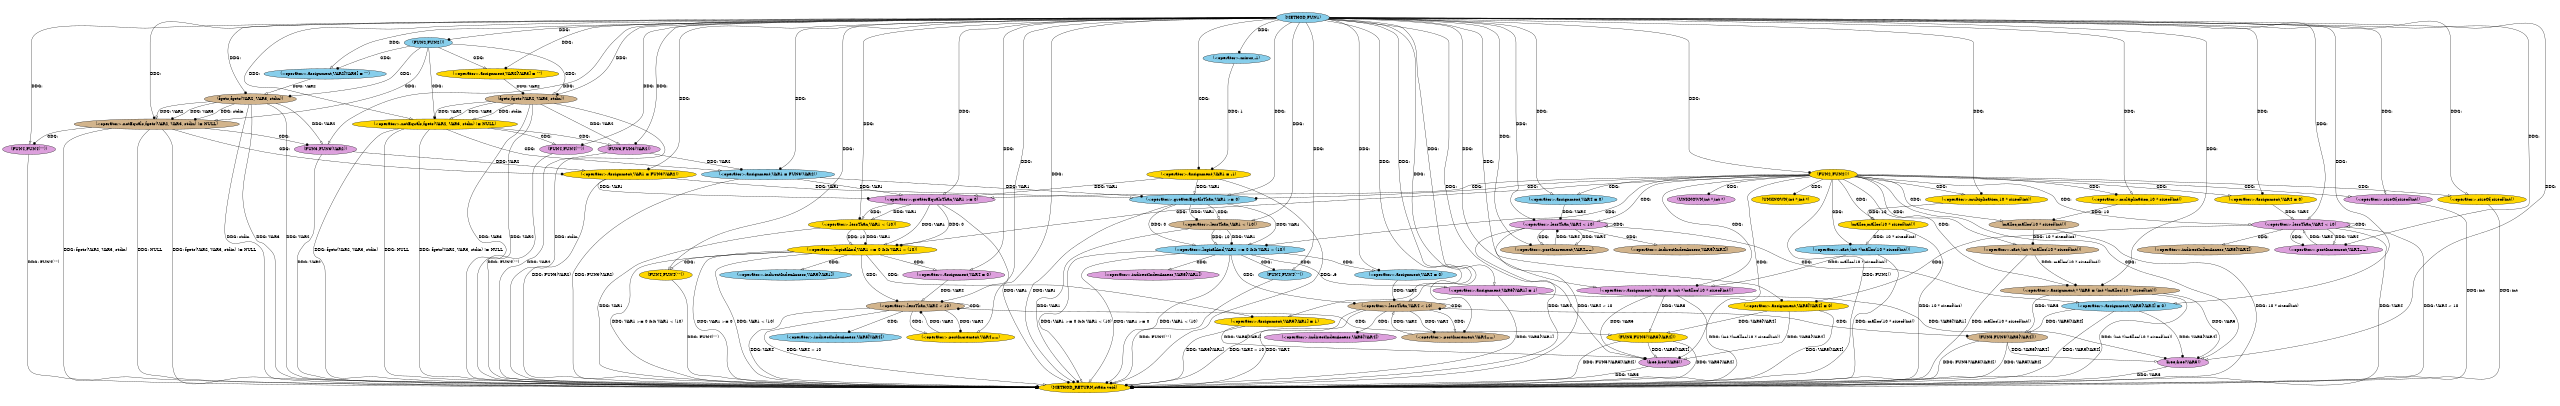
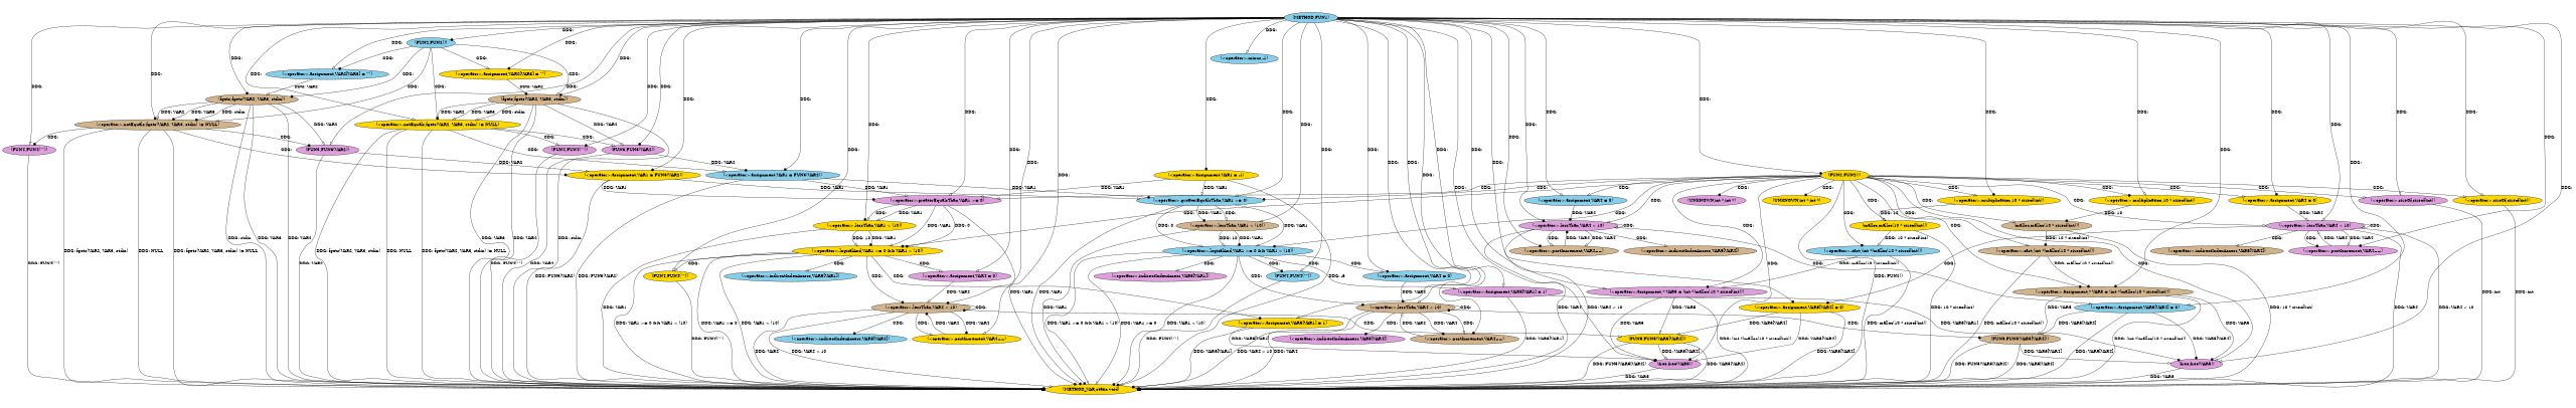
  digraph {
    node [fillcolor=gold style=filled]
    edge [arrowhead=onormal]
    n1 [fillcolor=skyblue label="(METHOD,FUN1)"]
    n2 [label="(<operator>.assignment,VAR1 = -1)"]
    n3 [fillcolor=skyblue label="(<operator>.minus,-1)"]
    n4 [fillcolor=skyblue label="(FUN2,FUN2())"]
    n5 [fillcolor=skyblue label="(<operator>.assignment,VAR2[VAR3] = \"\")"]
    n6 [fillcolor=tan label="(<operator>.notEquals,fgets(VAR2, VAR3, stdin) != NULL)"]
    n7 [fillcolor=tan label="(fgets,fgets(VAR2, VAR3, stdin))"]
    n8 [label="(<operator>.assignment,VAR1 = FUN3(VAR2))"]
    n9 [fillcolor=plum label="(FUN3,FUN3(VAR2))"]
    n10 [fillcolor=plum label="(FUN4,FUN4(\"\"))"]
    n11 [label="(<operator>.assignment,VAR2[VAR3] = \"\")"]
    n12 [label="(<operator>.notEquals,fgets(VAR2, VAR3, stdin) != NULL)"]
    n13 [fillcolor=tan label="(fgets,fgets(VAR2, VAR3, stdin))"]
    n14 [fillcolor=skyblue label="(<operator>.assignment,VAR1 = FUN3(VAR2))"]
    n15 [fillcolor=plum label="(FUN3,FUN3(VAR2))"]
    n16 [fillcolor=plum label="(FUN4,FUN4(\"\"))"]
    n17 [label="(FUN2,FUN2())"]
    n18 [fillcolor=plum label="(<operator>.assignment,* VAR5 = (int *)malloc(10 * sizeof(int)))"]
    n19 [label="(<operator>.multiplication,10 * sizeof(int))"]
    n20 [fillcolor=plum label="(<operator>.sizeOf,sizeof(int))"]
    n21 [label="(<operator>.assignment,VAR4 = 0)"]
    n22 [fillcolor=plum label="(<operator>.lessThan,VAR4 < 10)"]
    n23 [fillcolor=plum label="(<operator>.postIncrement,VAR4++)"]
    n24 [label="(<operator>.assignment,VAR5[VAR4] = 0)"]
    n25 [fillcolor=plum label="(<operator>.greaterEqualsThan,VAR1 >= 0)"]
    n26 [label="(<operator>.lessThan,VAR1 < (10))"]
    n27 [label="(<operator>.assignment,VAR5[VAR1] = 1)"]
    n28 [fillcolor=plum label="(<operator>.assignment,VAR4 = 0)"]
    n29 [fillcolor=tan label="(<operator>.lessThan,VAR4 < 10)"]
    n30 [label="(<operator>.postIncrement,VAR4++)"]
    n31 [label="(FUN4,FUN4(\"\"))"]
    n32 [fillcolor=plum label="(free,free(VAR5))"]
    n33 [fillcolor=tan label="(<operator>.assignment,* VAR5 = (int *)malloc(10 * sizeof(int)))"]
    n34 [label="(<operator>.multiplication,10 * sizeof(int))"]
    n35 [label="(<operator>.sizeOf,sizeof(int))"]
    n36 [fillcolor=skyblue label="(<operator>.assignment,VAR4 = 0)"]
    n37 [fillcolor=plum label="(<operator>.lessThan,VAR4 < 10)"]
    n38 [fillcolor=tan label="(<operator>.postIncrement,VAR4++)"]
    n39 [fillcolor=skyblue label="(<operator>.assignment,VAR5[VAR4] = 0)"]
    n40 [fillcolor=skyblue label="(<operator>.greaterEqualsThan,VAR1 >= 0)"]
    n41 [fillcolor=tan label="(<operator>.lessThan,VAR1 < (10))"]
    n42 [fillcolor=plum label="(<operator>.assignment,VAR5[VAR1] = 1)"]
    n43 [fillcolor=skyblue label="(<operator>.assignment,VAR4 = 0)"]
    n44 [fillcolor=tan label="(<operator>.lessThan,VAR4 < 10)"]
    n45 [fillcolor=tan label="(<operator>.postIncrement,VAR4++)"]
    n46 [fillcolor=skyblue label="(FUN4,FUN4(\"\"))"]
    n47 [fillcolor=plum label="(free,free(VAR5))"]
-   n48 [label="(METHOD_RETURN,static void)"]
+   n48 [label="(METHOD_VAR,static void)"]
    n49 [fillcolor=skyblue label="(<operator>.cast,(int *)malloc(10 * sizeof(int)))"]
    n50 [label="(malloc,malloc(10 * sizeof(int)))"]
    n51 [label="(<operator>.logicalAnd,VAR1 >= 0 && VAR1 < (10))"]
    n52 [fillcolor=tan label="(<operator>.cast,(int *)malloc(10 * sizeof(int)))"]
    n53 [fillcolor=tan label="(malloc,malloc(10 * sizeof(int)))"]
    n54 [fillcolor=skyblue label="(<operator>.logicalAnd,VAR1 >= 0 && VAR1 < (10))"]
    n55 [fillcolor=plum label="(UNKNOWN,int *,int *)"]
    n56 [label="(UNKNOWN,int *,int *)"]
    n57 [label="(FUN5,FUN5(VAR5[VAR4]))"]
    n58 [fillcolor=tan label="(<operator>.indirectIndexAccess,VAR5[VAR4])"]
    n59 [fillcolor=skyblue label="(<operator>.indirectIndexAccess,VAR5[VAR4])"]
    n60 [fillcolor=tan label="(FUN5,FUN5(VAR5[VAR4]))"]
    n61 [fillcolor=tan label="(<operator>.indirectIndexAccess,VAR5[VAR4])"]
    n62 [fillcolor=plum label="(<operator>.indirectIndexAccess,VAR5[VAR4])"]
    n63 [fillcolor=skyblue label="(<operator>.indirectIndexAccess,VAR5[VAR1])"]
    n64 [fillcolor=plum label="(<operator>.indirectIndexAccess,VAR5[VAR1])"]
    n1 -> n2 [arrowhead=dot label="CDG: "]
-   n1 -> n3 [arrowhead=dot label="DDG: "]
+   n1 -> n3 [label="DDG: "]
    n1 -> n4 [arrowhead=dot label="DDG: "]
    n1 -> n5 [label="DDG: "]
    n1 -> n6 [arrowhead=dot label="DDG: "]
    n1 -> n7 [arrowhead=dot label="DDG: "]
    n1 -> n8 [arrowhead=dot label="DDG: "]
    n1 -> n9 [label="DDG: "]
    n1 -> n10 [label="DDG: "]
    n1 -> n11 [arrowhead=dot label="DDG: "]
    n1 -> n12 [label="DDG: "]
    n1 -> n13 [arrowhead=dot label="DDG: "]
    n1 -> n14 [arrowhead=dot label="DDG: "]
    n1 -> n15 [arrowhead=dot label="DDG: "]
    n1 -> n16 [arrowhead=dot label="DDG: "]
    n1 -> n17 [arrowhead=dot label="DDG: "]
    n1 -> n18 [label="DDG: "]
    n1 -> n19 [arrowhead=dot label="DDG: "]
    n1 -> n20 [label="DDG: "]
    n1 -> n21 [arrowhead=dot label="DDG: "]
    n1 -> n22 [label="DDG: "]
    n1 -> n23 [arrowhead=dot label="DDG: "]
    n1 -> n24 [arrowhead=dot label="DDG: "]
    n1 -> n25 [label="DDG: "]
    n1 -> n26 [arrowhead=dot label="DDG: "]
    n1 -> n27 [label="DDG: "]
    n1 -> n28 [label="DDG: "]
    n1 -> n29 [arrowhead=dot label="DDG: "]
    n1 -> n30 [label="DDG: "]
    n1 -> n31 [label="DDG: "]
    n1 -> n32 [arrowhead=dot label="DDG: "]
    n1 -> n33 [arrowhead=dot label="DDG: "]
    n1 -> n34 [label="DDG: "]
    n1 -> n35 [label="DDG: "]
    n1 -> n36 [label="DDG: "]
    n1 -> n37 [arrowhead=dot label="DDG: "]
    n1 -> n38 [arrowhead=dot label="DDG: "]
    n1 -> n39 [label="DDG: "]
    n1 -> n40 [label="DDG: "]
    n1 -> n41 [label="DDG: "]
    n1 -> n42 [label="DDG: "]
    n1 -> n43 [arrowhead=dot label="DDG: "]
    n1 -> n44 [label="DDG: "]
    n1 -> n45 [arrowhead=dot label="DDG: "]
    n1 -> n46 [label="DDG: "]
    n1 -> n47 [label="DDG: "]
    n2 -> n25 [label="DDG: VAR1"]
    n2 -> n40 [label="DDG: VAR1"]
    n2 -> n48 [label="DDG: -6"]
-   n3 -> n2 [arrowhead=dot label="DDG: 1"]
    n4 -> n5 [arrowhead=dot label="CDG: "]
    n4 -> n6 [label="CDG: "]
    n4 -> n7 [arrowhead=dot label="CDG: "]
    n4 -> n11 [label="CDG: "]
    n4 -> n12 [label="CDG: "]
    n4 -> n13 [label="CDG: "]
    n5 -> n7 [label="DDG: VAR2"]
    n6 -> n8 [arrowhead=dot label="CDG: "]
    n6 -> n9 [arrowhead=dot label="CDG: "]
    n6 -> n10 [arrowhead=dot label="CDG: "]
    n6 -> n48 [label="DDG: fgets(VAR2, VAR3, stdin)"]
    n6 -> n48 [arrowhead=dot label="DDG: NULL"]
    n6 -> n48 [arrowhead=dot label="DDG: fgets(VAR2, VAR3, stdin) != NULL"]
    n7 -> n6 [label="DDG: VAR2"]
    n7 -> n6 [arrowhead=dot label="DDG: VAR3"]
    n7 -> n6 [arrowhead=dot label="DDG: stdin"]
    n7 -> n9 [label="DDG: VAR2"]
    n7 -> n48 [label="DDG: VAR2"]
    n7 -> n48 [arrowhead=dot label="DDG: stdin"]
    n7 -> n48 [label="DDG: VAR3"]
    n8 -> n25 [arrowhead=dot label="DDG: VAR1"]
    n8 -> n40 [label="DDG: VAR1"]
    n8 -> n48 [label="DDG: FUN3(VAR2)"]
    n9 -> n8 [label="DDG: VAR2"]
    n9 -> n48 [label="DDG: VAR2"]
    n10 -> n48 [label="DDG: FUN4(\"\")"]
    n11 -> n13 [arrowhead=dot label="DDG: VAR2"]
    n12 -> n14 [label="CDG: "]
    n12 -> n15 [label="CDG: "]
    n12 -> n16 [label="CDG: "]
    n12 -> n48 [label="DDG: fgets(VAR2, VAR3, stdin) != NULL"]
    n12 -> n48 [label="DDG: fgets(VAR2, VAR3, stdin)"]
    n12 -> n48 [arrowhead=dot label="DDG: NULL"]
    n13 -> n12 [arrowhead=dot label="DDG: VAR2"]
    n13 -> n12 [label="DDG: VAR3"]
    n13 -> n12 [label="DDG: stdin"]
    n13 -> n15 [label="DDG: VAR2"]
    n13 -> n48 [label="DDG: VAR3"]
    n13 -> n48 [arrowhead=dot label="DDG: VAR2"]
    n13 -> n48 [arrowhead=dot label="DDG: stdin"]
    n14 -> n25 [label="DDG: VAR1"]
    n14 -> n40 [arrowhead=dot label="DDG: VAR1"]
    n14 -> n48 [arrowhead=dot label="DDG: FUN3(VAR2)"]
    n15 -> n14 [arrowhead=dot label="DDG: VAR2"]
    n15 -> n48 [label="DDG: VAR2"]
    n16 -> n48 [arrowhead=dot label="DDG: FUN4(\"\")"]
    n17 -> n18 [arrowhead=dot label="CDG: "]
    n17 -> n19 [label="CDG: "]
    n17 -> n20 [label="CDG: "]
    n17 -> n21 [label="CDG: "]
    n17 -> n22 [label="CDG: "]
    n17 -> n25 [label="CDG: "]
    n17 -> n32 [arrowhead=dot label="CDG: "]
    n17 -> n33 [arrowhead=dot label="CDG: "]
    n17 -> n34 [arrowhead=dot label="CDG: "]
    n17 -> n35 [label="CDG: "]
    n17 -> n36 [label="CDG: "]
    n17 -> n37 [label="CDG: "]
    n17 -> n40 [arrowhead=dot label="CDG: "]
    n17 -> n47 [label="CDG: "]
    n17 -> n48 [arrowhead=dot label="DDG: FUN2()"]
    n17 -> n49 [arrowhead=dot label="CDG: "]
    n17 -> n50 [label="CDG: "]
    n17 -> n51 [arrowhead=dot label="CDG: "]
    n17 -> n52 [label="CDG: "]
    n17 -> n53 [label="CDG: "]
    n17 -> n54 [arrowhead=dot label="CDG: "]
    n17 -> n55 [arrowhead=dot label="CDG: "]
    n17 -> n56 [arrowhead=dot label="CDG: "]
    n18 -> n32 [arrowhead=dot label="DDG: VAR5"]
    n18 -> n48 [arrowhead=dot label="DDG: (int *)malloc(10 * sizeof(int))"]
    n18 -> n57 [label="DDG: VAR5"]
    n19 -> n50 [label="DDG: 10"]
    n20 -> n48 [label="DDG: int"]
    n21 -> n22 [label="DDG: VAR4"]
    n22 -> n22 [label="CDG: "]
    n22 -> n23 [label="DDG: VAR4"]
    n22 -> n23 [arrowhead=dot label="CDG: "]
    n22 -> n24 [arrowhead=dot label="CDG: "]
    n22 -> n48 [label="DDG: VAR4 < 10"]
    n22 -> n48 [label="DDG: VAR4"]
    n22 -> n58 [label="CDG: "]
    n23 -> n22 [label="DDG: VAR4"]
    n24 -> n32 [label="DDG: VAR5[VAR4]"]
    n24 -> n48 [arrowhead=dot label="DDG: VAR5[VAR4]"]
    n24 -> n57 [label="DDG: VAR5[VAR4]"]
    n25 -> n26 [label="DDG: VAR1"]
    n25 -> n26 [label="CDG: "]
    n25 -> n48 [arrowhead=dot label="DDG: VAR1"]
    n25 -> n51 [label="DDG: VAR1"]
    n25 -> n51 [arrowhead=dot label="DDG: 0"]
    n26 -> n48 [arrowhead=dot label="DDG: VAR1"]
    n26 -> n51 [arrowhead=dot label="DDG: VAR1"]
    n26 -> n51 [label="DDG: 10"]
    n27 -> n32 [label="DDG: VAR5[VAR1]"]
    n27 -> n48 [label="DDG: VAR5[VAR1]"]
    n28 -> n29 [label="DDG: VAR4"]
    n29 -> n29 [arrowhead=dot label="CDG: "]
    n29 -> n30 [arrowhead=dot label="DDG: VAR4"]
    n29 -> n30 [label="CDG: "]
    n29 -> n48 [label="DDG: VAR4"]
    n29 -> n48 [label="DDG: VAR4 < 10"]
    n29 -> n57 [label="CDG: "]
    n29 -> n59 [arrowhead=dot label="CDG: "]
    n30 -> n29 [arrowhead=dot label="DDG: VAR4"]
    n31 -> n48 [arrowhead=dot label="DDG: FUN4(\"\")"]
    n32 -> n48 [label="DDG: VAR5"]
    n33 -> n47 [arrowhead=dot label="DDG: VAR5"]
    n33 -> n48 [arrowhead=dot label="DDG: (int *)malloc(10 * sizeof(int))"]
    n33 -> n60 [label="DDG: VAR5"]
    n34 -> n53 [arrowhead=dot label="DDG: 10"]
    n35 -> n48 [label="DDG: int"]
    n36 -> n37 [arrowhead=dot label="DDG: VAR4"]
    n37 -> n37 [label="CDG: "]
    n37 -> n38 [label="DDG: VAR4"]
    n37 -> n38 [label="CDG: "]
    n37 -> n39 [label="CDG: "]
    n37 -> n48 [label="DDG: VAR4"]
    n37 -> n48 [label="DDG: VAR4 < 10"]
    n37 -> n61 [label="CDG: "]
    n38 -> n37 [arrowhead=dot label="DDG: VAR4"]
    n39 -> n47 [arrowhead=dot label="DDG: VAR5[VAR4]"]
    n39 -> n48 [label="DDG: VAR5[VAR4]"]
    n39 -> n60 [label="DDG: VAR5[VAR4]"]
    n40 -> n41 [arrowhead=dot label="DDG: VAR1"]
    n40 -> n41 [label="CDG: "]
    n40 -> n48 [arrowhead=dot label="DDG: VAR1"]
    n40 -> n54 [label="DDG: VAR1"]
    n40 -> n54 [label="DDG: 0"]
    n41 -> n48 [arrowhead=dot label="DDG: VAR1"]
    n41 -> n54 [arrowhead=dot label="DDG: VAR1"]
    n41 -> n54 [label="DDG: 10"]
    n42 -> n47 [arrowhead=dot label="DDG: VAR5[VAR1]"]
    n42 -> n48 [label="DDG: VAR5[VAR1]"]
    n43 -> n44 [arrowhead=dot label="DDG: VAR4"]
    n44 -> n44 [arrowhead=dot label="CDG: "]
    n44 -> n45 [arrowhead=dot label="DDG: VAR4"]
    n44 -> n45 [label="CDG: "]
    n44 -> n48 [label="DDG: VAR4"]
    n44 -> n48 [arrowhead=dot label="DDG: VAR4 < 10"]
    n44 -> n60 [arrowhead=dot label="CDG: "]
    n44 -> n62 [arrowhead=dot label="CDG: "]
    n45 -> n44 [label="DDG: VAR4"]
    n46 -> n48 [arrowhead=dot label="DDG: FUN4(\"\")"]
    n47 -> n48 [arrowhead=dot label="DDG: VAR5"]
    n49 -> n18 [label="DDG: malloc(10 * sizeof(int))"]
    n49 -> n48 [label="DDG: malloc(10 * sizeof(int))"]
    n50 -> n48 [arrowhead=dot label="DDG: 10 * sizeof(int)"]
    n50 -> n49 [label="DDG: 10 * sizeof(int)"]
    n51 -> n27 [arrowhead=dot label="CDG: "]
    n51 -> n28 [label="CDG: "]
    n51 -> n29 [arrowhead=dot label="CDG: "]
    n51 -> n31 [label="CDG: "]
    n51 -> n48 [arrowhead=dot label="DDG: VAR1 >= 0 && VAR1 < (10)"]
    n51 -> n48 [arrowhead=dot label="DDG: VAR1 >= 0"]
    n51 -> n48 [label="DDG: VAR1 < (10)"]
    n51 -> n63 [label="CDG: "]
    n52 -> n33 [arrowhead=dot label="DDG: malloc(10 * sizeof(int))"]
    n52 -> n48 [arrowhead=dot label="DDG: malloc(10 * sizeof(int))"]
    n53 -> n48 [arrowhead=dot label="DDG: 10 * sizeof(int)"]
    n53 -> n52 [arrowhead=dot label="DDG: 10 * sizeof(int)"]
    n54 -> n42 [label="CDG: "]
    n54 -> n43 [label="CDG: "]
    n54 -> n44 [arrowhead=dot label="CDG: "]
    n54 -> n46 [arrowhead=dot label="CDG: "]
    n54 -> n48 [label="DDG: VAR1 >= 0 && VAR1 < (10)"]
    n54 -> n48 [arrowhead=dot label="DDG: VAR1 < (10)"]
    n54 -> n48 [label="DDG: VAR1 >= 0"]
    n54 -> n64 [label="CDG: "]
    n57 -> n32 [label="DDG: VAR5[VAR4]"]
    n57 -> n48 [label="DDG: VAR5[VAR4]"]
    n57 -> n48 [arrowhead=dot label="DDG: FUN5(VAR5[VAR4])"]
    n60 -> n47 [label="DDG: VAR5[VAR4]"]
    n60 -> n48 [label="DDG: VAR5[VAR4]"]
    n60 -> n48 [arrowhead=dot label="DDG: FUN5(VAR5[VAR4])"]
  }
